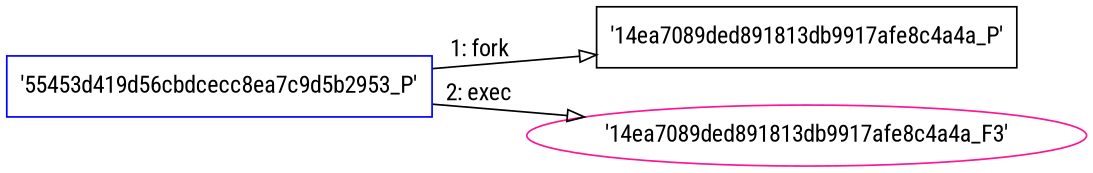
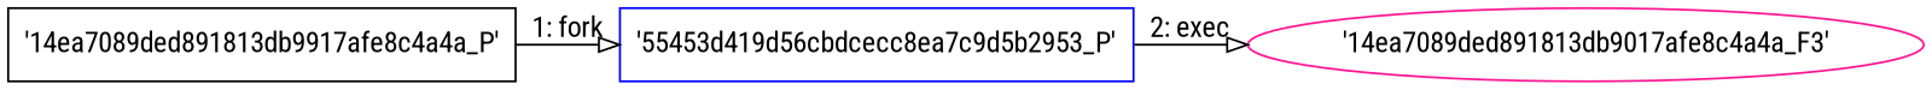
  digraph {
    engine=neato
    fixedsize=false
    fontname="Roboto Condensed"
    fontsize=10
    nodesep=0.3
    rankdir=LR
    ranksep=0
    splines=true
    node [fontname="Roboto Condensed" node_type=Process shape=box]
    edge [arrowhead=onormal fontname="Roboto Condensed"]
    "'55453d419d56cbdcecc8ea7c9d5b2953_P'" [color=blue]
    "'14ea7089ded891813db9917afe8c4a4a_P'" [color=black]
-   "'14ea7089ded891813db9917afe8c4a4a_F3'" [color=deeppink node_type=File shape=ellipse]
-   "'55453d419d56cbdcecc8ea7c9d5b2953_P'" -> "'14ea7089ded891813db9917afe8c4a4a_P'" [label="1: fork"]
+   "'14ea7089ded891813db9917afe8c4a4a_F3'" [color=deeppink node_type=File shape=ellipse label="'14ea7089ded891813db9017afe8c4a4a_F3'"]
+   "'14ea7089ded891813db9917afe8c4a4a_P'" -> "'55453d419d56cbdcecc8ea7c9d5b2953_P'" [label="1: fork"]
    "'55453d419d56cbdcecc8ea7c9d5b2953_P'" -> "'14ea7089ded891813db9917afe8c4a4a_F3'" [label="2: exec"]
  }
